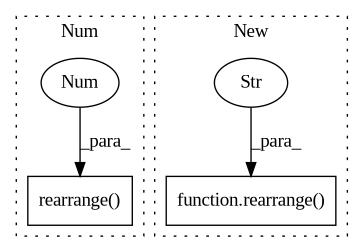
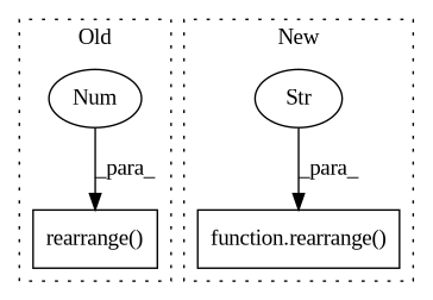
  digraph {
    fontname="Liberation Serif"
    node [a=75 fontname="Liberation Serif" shape=box]
    edge [fontname="Liberation Serif"]
    n1 [l="15,1" label="rearrange()" s="11652,11668"]
    n2 [a=76 l=1 label=Num s=11667 shape=ellipse]
    n3 [l="10,1" label="function.rearrange()" s="13975,14005"]
    n4 [a=66 l=14 label=Str s=13991 shape=ellipse]
    subgraph cluster_1 {
-     label=Num
+     label=Old
      style=dotted
      n1
      n2
    }
    subgraph cluster_2 {
      label=New
      style=dotted
      n3
      n4
    }
    n2 -> n1 [label=_para_]
    n4 -> n3 [label=_para_]
  }
